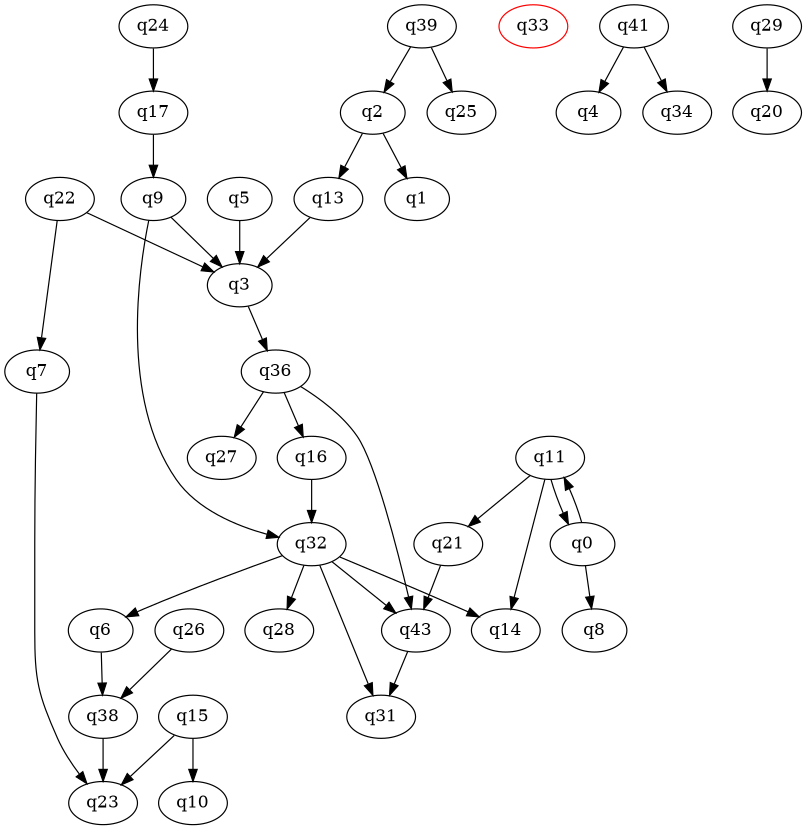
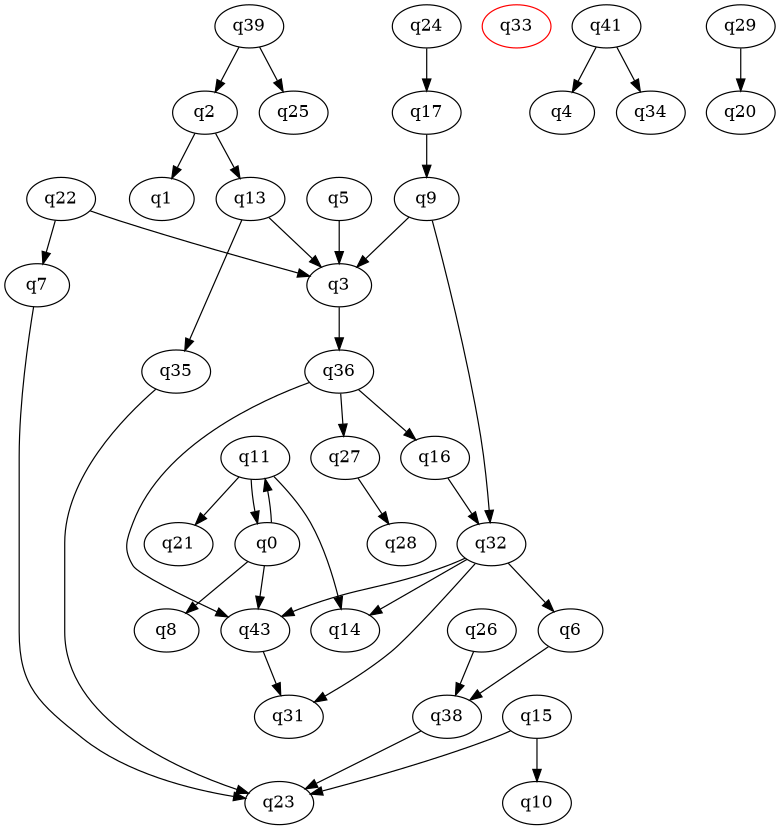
  digraph {
    q38
    q23
    q33 [color=red final=1]
    q0
    q8
    q11
    q43
    q14
    q21
    q31
    q2
    q1
    q13
    q3
+   q35
    q36
    q16
    q27
    q32
    q5
    q6
    q7
    q9
    q28
    q41
    q4
    q34
    q15
    q10
    q17
    q22
    q24
    q26
    q29
    q20
    q39
    q25
    q38 -> q23
    q0 -> q8
    q0 -> q11
-   q21 -> q43
+   q0 -> q43
    q11 -> q0
    q11 -> q14
    q11 -> q21
    q43 -> q31
    q2 -> q1
    q2 -> q13
    q13 -> q3
+   q13 -> q35
    q3 -> q36
+   q35 -> q23
    q36 -> q43
    q36 -> q16
    q36 -> q27
    q16 -> q32
    q32 -> q43
    q32 -> q14
    q32 -> q31
    q32 -> q6
-   q32 -> q28
+   q27 -> q28
    q5 -> q3
    q6 -> q38
    q7 -> q23
    q9 -> q3
    q9 -> q32
    q41 -> q4
    q41 -> q34
    q15 -> q23
    q15 -> q10
    q17 -> q9
    q22 -> q3
    q22 -> q7
    q24 -> q17
    q26 -> q38
    q29 -> q20
    q39 -> q2
    q39 -> q25
  }
